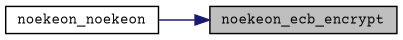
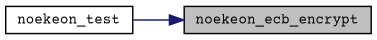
  digraph {
    rankdir=RL
    fontname="Courier Prime"
    node [color=black fontname="Courier Prime" fontsize=10 shape=record style=filled]
    n1 [fillcolor=grey75 fontcolor=black height=0.2 label=noekeon_ecb_encrypt width=0.4]
-   n2 [fillcolor=white height=0.2 label=noekeon_noekeon width=0.4]
+   n2 [fillcolor=white height=0.2 label=noekeon_test width=0.4]
    n1 -> n2 [color=midnightblue dir=back fontname="Courier Prime" fontsize=10 labelfontname=Helvetica labelfontsize=10 style=solid]
  }
